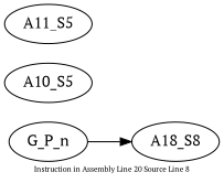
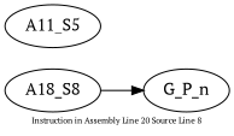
  digraph {
    fontsize=7
    label="Instruction in Assembly Line 20 Source Line 8"
    rankdir=LR
    fontname="PT Serif"
    node [fontname="PT Serif"]
    G_P_n
    A18_S8
-   A10_S5
    A11_S5
-   G_P_n -> A18_S8 [fontname="PT Serif"]
+   A18_S8 -> G_P_n [fontname="PT Serif"]
  }
